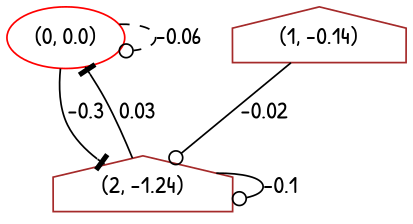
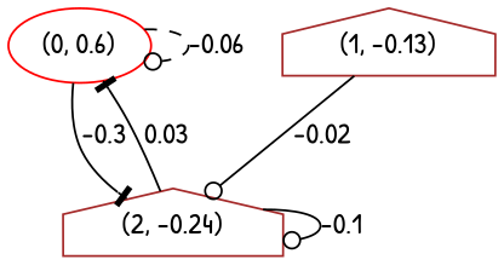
  digraph {
    fontname="Patrick Hand"
    node [color=brown fontname="Patrick Hand" shape=house]
    edge [arrowhead=odot fontname="Patrick Hand" style=solid]
-   n1 [color=red label="(0, 0.0)" shape=ellipse]
-   n2 [label="(2, -1.24)"]
-   n3 [label="(1, -0.14)"]
+   n1 [color=red label="(0, 0.6)" shape=ellipse]
+   n2 [label="(2, -0.24)"]
+   n3 [label="(1, -0.13)"]
    n1 -> n1 [label=-0.06 style=dashed]
    n1 -> n2 [arrowhead=tee label=-0.3]
    n2 -> n1 [arrowhead=tee label=0.03]
    n2 -> n2 [label=-0.1]
    n3 -> n2 [label=-0.02]
  }
